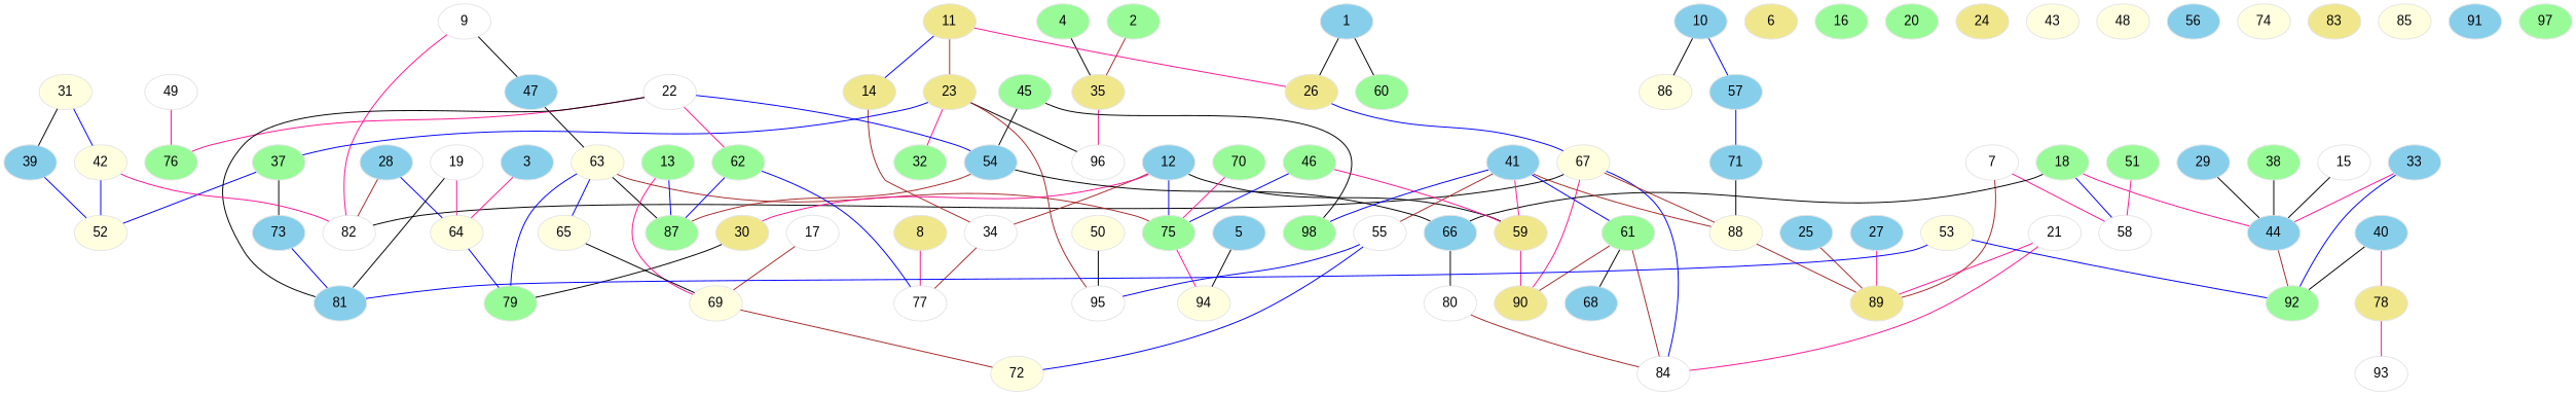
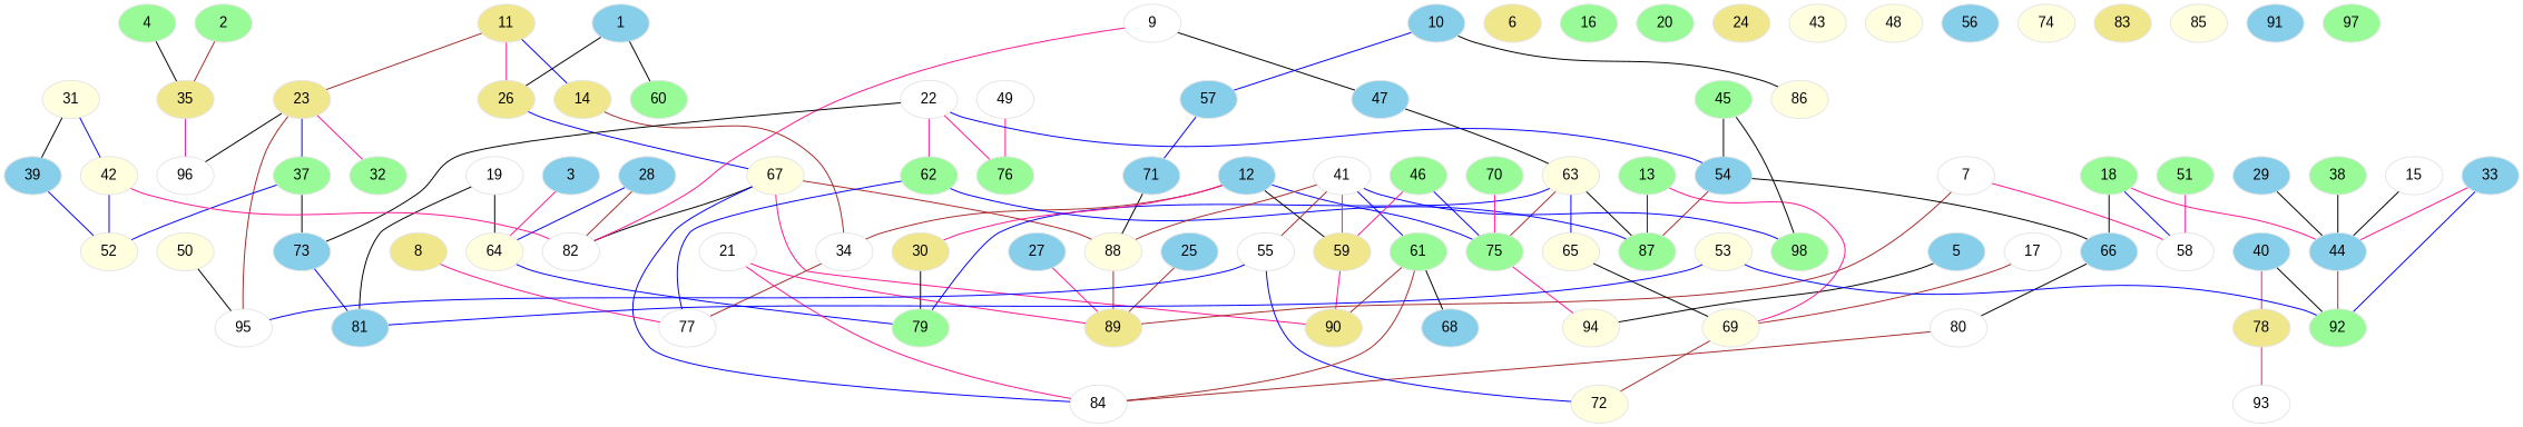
  graph {
    fontname="Liberation Sans"
    node [color=gray90 fillcolor=skyblue fontname="Liberation Sans" style=filled]
    edge [color=blue fontname="Liberation Sans"]
    26 [fillcolor=khaki]
    1
    60 [fillcolor=palegreen]
    67 [fillcolor=lightyellow]
    2 [fillcolor=palegreen]
    35 [fillcolor=khaki]
    96 [fillcolor=white]
    64 [fillcolor=lightyellow]
    3
    79 [fillcolor=palegreen]
    4 [fillcolor=palegreen]
    94 [fillcolor=lightyellow]
    5
    6 [fillcolor=khaki]
    7 [fillcolor=white]
    58 [fillcolor=white]
    89 [fillcolor=khaki]
    8 [fillcolor=khaki]
    77 [fillcolor=white]
    9 [fillcolor=white]
    47
    82 [fillcolor=white]
    63 [fillcolor=lightyellow]
    10
    57
    86 [fillcolor=lightyellow]
    71
    11 [fillcolor=khaki]
    14 [fillcolor=khaki]
    23 [fillcolor=khaki]
    34 [fillcolor=white]
    32 [fillcolor=palegreen]
    37 [fillcolor=palegreen]
    95 [fillcolor=white]
    30 [fillcolor=khaki]
    12
    59 [fillcolor=khaki]
    75 [fillcolor=palegreen]
    90 [fillcolor=khaki]
    13 [fillcolor=palegreen]
    69 [fillcolor=lightyellow]
    87 [fillcolor=palegreen]
    72 [fillcolor=lightyellow]
    49 [fillcolor=white]
    76 [fillcolor=palegreen]
    15 [fillcolor=white]
    44
    92 [fillcolor=palegreen]
    16 [fillcolor=palegreen]
    17 [fillcolor=white]
    18 [fillcolor=palegreen]
    66
    80 [fillcolor=white]
    19 [fillcolor=white]
    81
    20 [fillcolor=palegreen]
    21 [fillcolor=white]
    84 [fillcolor=white]
    22 [fillcolor=white]
    54
    62 [fillcolor=palegreen]
    73
    52 [fillcolor=lightyellow]
    24 [fillcolor=khaki]
    25
    88 [fillcolor=lightyellow]
    27
    28
    29
    31 [fillcolor=lightyellow]
    39
    42 [fillcolor=lightyellow]
    33
    38 [fillcolor=palegreen]
    40
    78 [fillcolor=khaki]
    93 [fillcolor=white]
-   41
+   41 [fillcolor=white]
    55 [fillcolor=white]
    61 [fillcolor=palegreen]
    98 [fillcolor=palegreen]
    68
    43 [fillcolor=lightyellow]
    45 [fillcolor=palegreen]
    46 [fillcolor=palegreen]
    65 [fillcolor=lightyellow]
    48 [fillcolor=lightyellow]
    50 [fillcolor=lightyellow]
    51 [fillcolor=palegreen]
    53 [fillcolor=lightyellow]
    56
    70 [fillcolor=palegreen]
    74 [fillcolor=lightyellow]
    83 [fillcolor=khaki]
    85 [fillcolor=lightyellow]
    91
    97 [fillcolor=palegreen]
    26 -- 67
    1 -- 26 [color=black]
    1 -- 60 [color=black]
    67 -- 82 [color=black]
    67 -- 90 [color=deeppink]
    67 -- 84
    67 -- 88 [color=brown]
    2 -- 35 [color=brown]
    35 -- 96 [color=deeppink]
    64 -- 79
    3 -- 64 [color=deeppink]
    4 -- 35 [color=black]
    5 -- 94 [color=black]
    7 -- 58 [color=deeppink]
    7 -- 89 [color=brown]
    8 -- 77 [color=deeppink]
    9 -- 47 [color=black]
    9 -- 82 [color=deeppink]
    47 -- 63 [color=black]
    63 -- 79
    63 -- 75 [color=brown]
    63 -- 87 [color=black]
    63 -- 65
    10 -- 57
    10 -- 86 [color=black]
    57 -- 71
    71 -- 88 [color=black]
    11 -- 26 [color=deeppink]
    11 -- 14
    11 -- 23 [color=brown]
    14 -- 34 [color=brown]
    23 -- 96 [color=black]
    23 -- 32 [color=deeppink]
    23 -- 37
    23 -- 95 [color=brown]
    34 -- 77 [color=brown]
    37 -- 73 [color=black]
    37 -- 52
    30 -- 79 [color=black]
    12 -- 34 [color=brown]
    12 -- 30 [color=deeppink]
    12 -- 59 [color=black]
    12 -- 75
    59 -- 90 [color=deeppink]
    75 -- 94 [color=deeppink]
    13 -- 69 [color=deeppink]
    13 -- 87
    69 -- 72 [color=brown]
    49 -- 76 [color=deeppink]
    15 -- 44 [color=black]
    44 -- 92 [color=brown]
    17 -- 69 [color=brown]
    18 -- 58
    18 -- 44 [color=deeppink]
    18 -- 66 [color=black]
    66 -- 80 [color=black]
    80 -- 84 [color=brown]
-   19 -- 64 [color=deeppink]
+   19 -- 64 [color=black]
    19 -- 81 [color=black]
    21 -- 89 [color=deeppink]
    21 -- 84 [color=deeppink]
    22 -- 76 [color=deeppink]
    22 -- 54
    22 -- 62 [color=deeppink]
-   22 -- 81 [color=black]
+   22 -- 73 [color=black]
    54 -- 87 [color=brown]
    54 -- 66 [color=black]
    62 -- 77
    62 -- 87
    73 -- 81
    25 -- 89 [color=brown]
    88 -- 89 [color=brown]
    27 -- 89 [color=deeppink]
    28 -- 64
    28 -- 82 [color=brown]
    29 -- 44 [color=black]
    31 -- 39 [color=black]
    31 -- 42
    39 -- 52
    42 -- 82 [color=deeppink]
    42 -- 52
    33 -- 44 [color=deeppink]
    33 -- 92
    38 -- 44 [color=black]
    40 -- 92 [color=black]
    40 -- 78 [color=deeppink]
    78 -- 93 [color=deeppink]
    41 -- 59 [color=deeppink]
    41 -- 88 [color=brown]
    41 -- 55 [color=brown]
    41 -- 61
    41 -- 98
    55 -- 95
    55 -- 72
    61 -- 90 [color=brown]
    61 -- 84 [color=brown]
    61 -- 68 [color=black]
    45 -- 54 [color=black]
    45 -- 98 [color=black]
    46 -- 59 [color=deeppink]
    46 -- 75
    65 -- 69 [color=black]
    50 -- 95 [color=black]
    51 -- 58 [color=deeppink]
    53 -- 92
    53 -- 81
    70 -- 75 [color=deeppink]
  }
